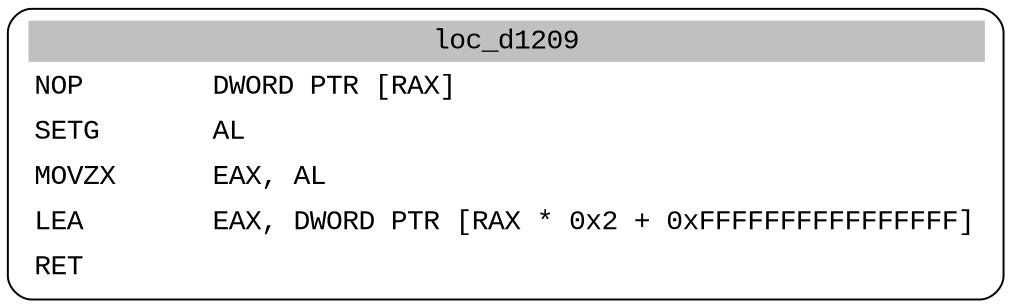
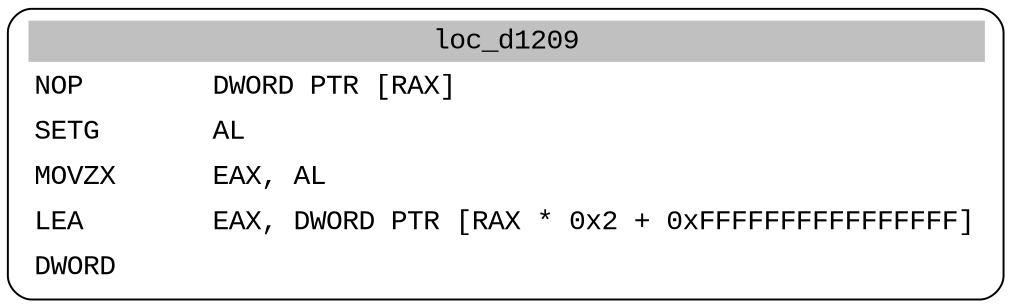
  digraph {
-   n1 [fontname="Courier New" label=<<table border="0" cellborder="0" cellpadding="3"><tr><td align="center" colspan="2" bgcolor="grey">loc_d1209</td></tr><tr><td align="left">NOP        DWORD PTR [RAX]</td></tr><tr><td align="left">SETG       AL</td></tr><tr><td align="left">MOVZX      EAX, AL</td></tr><tr><td align="left">LEA        EAX, DWORD PTR [RAX * 0x2 + 0xFFFFFFFFFFFFFFFF]</td></tr><tr><td align="left">RET        </td></tr></table>> shape=Mrecord]
+   n1 [fontname="Courier New" label=<<table border="0" cellborder="0" cellpadding="3"><tr><td align="center" colspan="2" bgcolor="grey">loc_d1209</td></tr><tr><td align="left">NOP        DWORD PTR [RAX]</td></tr><tr><td align="left">SETG       AL</td></tr><tr><td align="left">MOVZX      EAX, AL</td></tr><tr><td align="left">LEA        EAX, DWORD PTR [RAX * 0x2 + 0xFFFFFFFFFFFFFFFF]</td></tr><tr><td align="left">DWORD        </td></tr></table>> shape=Mrecord]
  }
